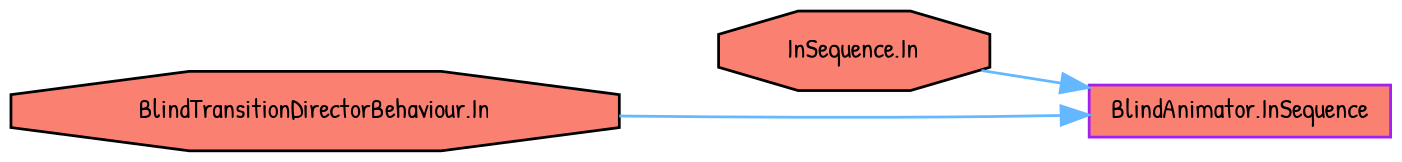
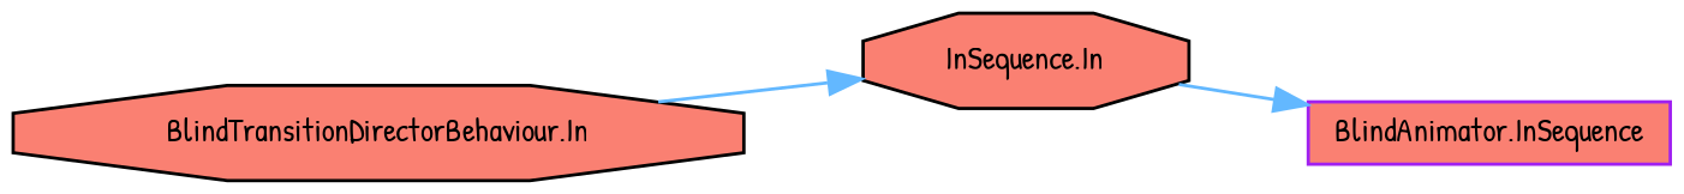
  digraph {
    fontname="Patrick Hand"
    rankdir=LR
    node [color=black fillcolor=salmon fontname="Patrick Hand" fontsize=10 shape=octagon style=filled]
    edge [color=steelblue1 fontname="Patrick Hand" fontsize=10 labelfontname=Helvetica labelfontsize=10 style=solid]
    n1 [fontcolor=black height=0.2 label="BlindTransitionDirectorBehaviour.In" width=0.4]
    n2 [height=0.2 label="InSequence.In" width=0.4]
    n3 [color=purple height=0.2 label="BlindAnimator.InSequence" shape=box width=0.4]
-   n1 -> n3
+   n1 -> n2
    n2 -> n3
  }
